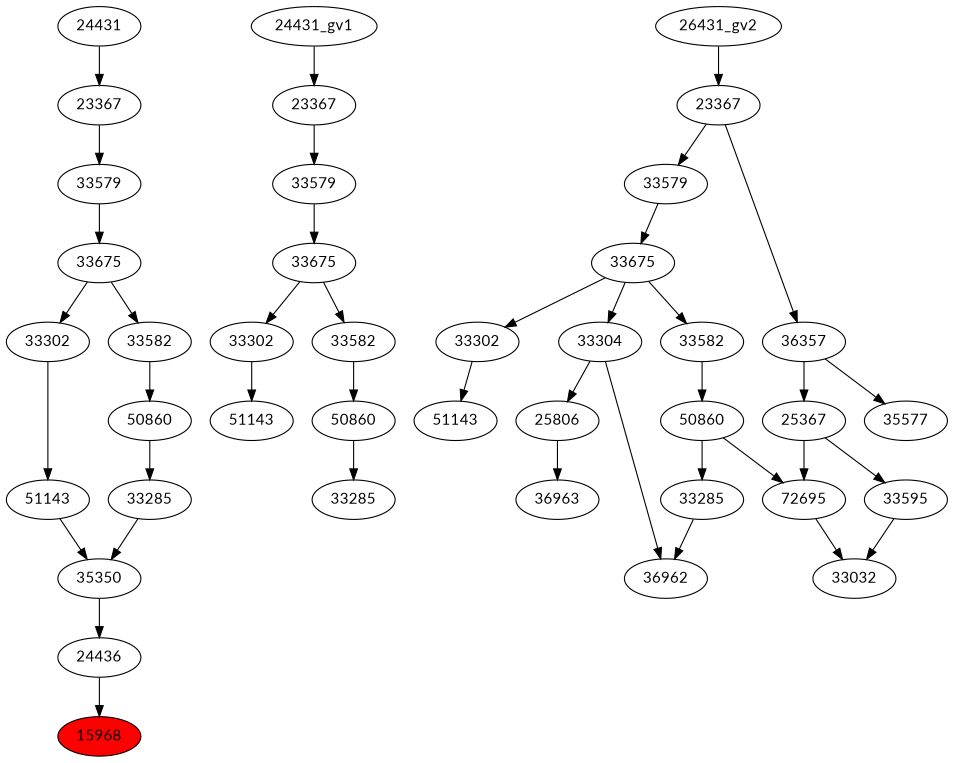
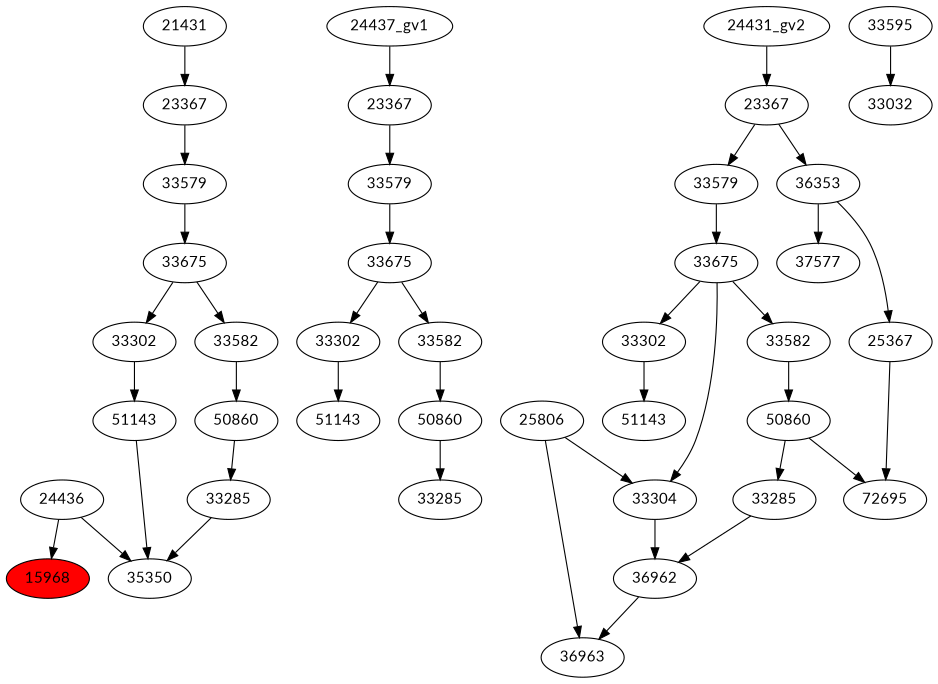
  strict digraph {
    fontname=Lato
    node [fontname=Lato]
    edge [fontname=Lato]
    n1 [fillcolor=red label=15968 style=filled]
    n2 [label=24436]
    n3 [label=35350]
    n4 [label=33285]
    n5 [label=51143]
    n6 [label=50860]
    n7 [label=33302]
    n8 [label=33582]
    n9 [label=33675]
    n10 [label=33579]
    n11 [label=23367]
-   n12 [label=24431]
+   n12 [label=21431]
    n13 [label=33285]
    n14 [label=50860]
    n15 [label=51143]
    n16 [label=33302]
    n17 [label=33582]
    n18 [label=33675]
    n19 [label=33579]
    n20 [label=23367]
-   "24431_gv1"
+   "24431_gv1" [label="24437_gv1"]
    n22 [label=50860]
    n23 [label=33285]
    n24 [label=72695]
    n25 [label=36962]
    n26 [label=33032]
    n27 [label=33582]
    n28 [label=36963]
    n29 [label=51143]
    n30 [label=33302]
    n31 [label=33675]
    n32 [label=33304]
    n33 [label=25806]
    n34 [label=33579]
    n35 [label=25367]
    n36 [label=33595]
    n37 [label=23367]
-   n38 [label=36357]
-   n39 [label=35577]
-   "24431_gv2" [label="26431_gv2"]
+   n38 [label=36353]
+   n39 [label=37577]
+   "24431_gv2"
    subgraph sub_1 {
      n1
      n2
      n3
      n4
      n5
      n6
      n7
      n8
      n9
      n10
      n11
      n12
    }
    subgraph sub_2 {
      n13
      n14
      n15
      n16
      n17
      n18
      n19
      n20
      "24431_gv1"
    }
    subgraph sub_3 {
      n22
      n23
      n24
      n25
      n26
      n27
      n28
      n29
      n30
      n31
      n32
      n33
      n34
      n35
      n36
      n37
      n38
      n39
      "24431_gv2"
    }
    n2 -> n1
-   n3 -> n2
+   n2 -> n3
    n4 -> n3
    n5 -> n3
    n6 -> n4
    n7 -> n5
    n8 -> n6
    n9 -> n7
    n9 -> n8
    n10 -> n9
    n11 -> n10
    n12 -> n11
    n14 -> n13
    n16 -> n15
    n17 -> n14
    n18 -> n16
    n18 -> n17
    n19 -> n18
    n20 -> n19
    "24431_gv1" -> n20
    n22 -> n23
    n22 -> n24
    n23 -> n25
-   n24 -> n26
+   n25 -> n28
    n27 -> n22
    n30 -> n29
    n31 -> n27
    n31 -> n30
    n31 -> n32
    n32 -> n25
-   n32 -> n33
+   n33 -> n32
    n33 -> n28
    n34 -> n31
    n35 -> n24
-   n35 -> n36
    n36 -> n26
    n37 -> n34
    n37 -> n38
    n38 -> n35
    n38 -> n39
    "24431_gv2" -> n37
  }
